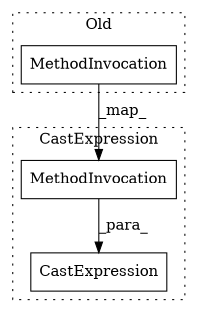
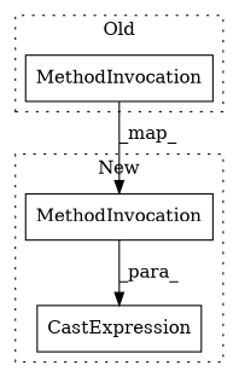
  digraph {
    node [a=32 l=13 shape=box]
    n1 [a=11 l=23 label=CastExpression s=28949]
    n2 [label=MethodInvocation s=28972]
    n3 [label=MethodInvocation s=28703]
    subgraph cluster_1 {
-     label=CastExpression
+     label=New
      style=dotted
      n1
      n2
    }
    subgraph cluster_2 {
      label=Old
      style=dotted
      n3
    }
    n2 -> n1 [label=_para_]
    n3 -> n2 [label=_map_]
  }
